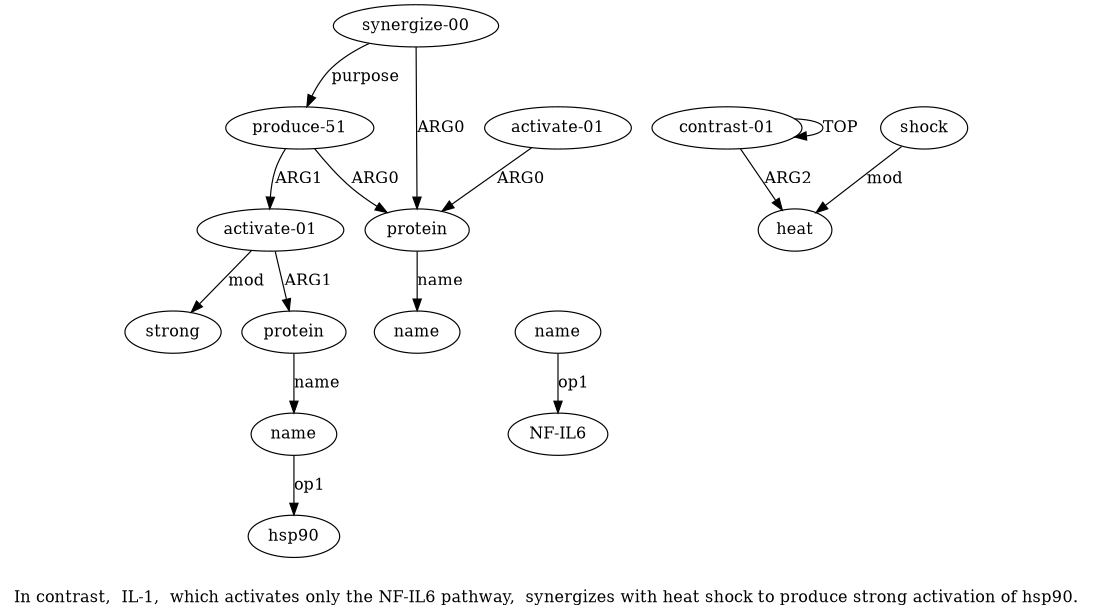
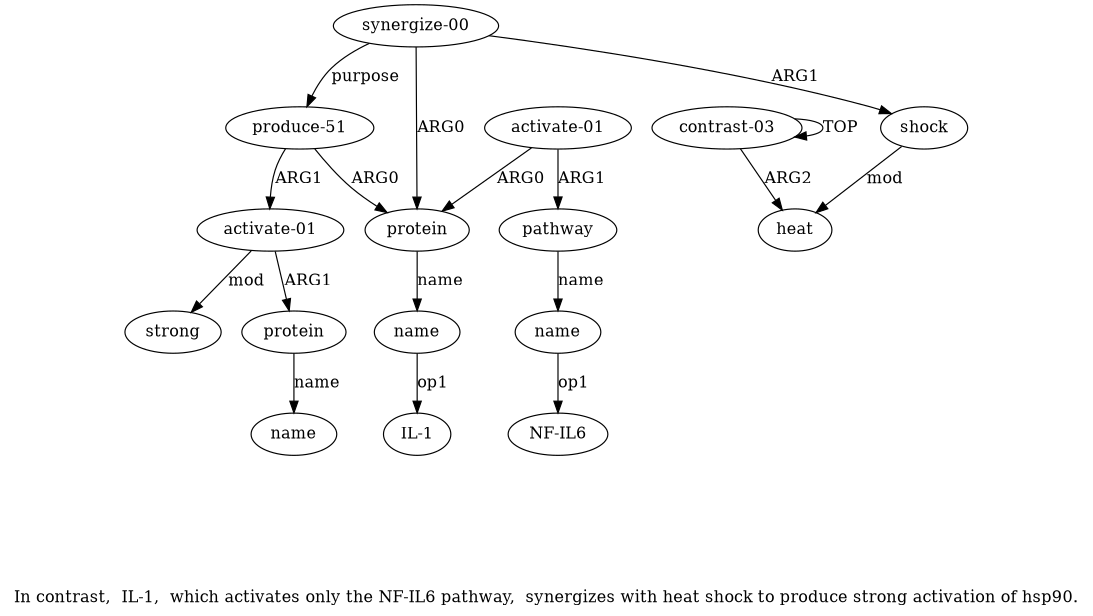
  digraph {
    label="In contrast,  IL-1,  which activates only the NF-IL6 pathway,  synergizes with heat shock to produce strong activation of hsp90."
    node [color=black gold_ind=-1 gold_label=name test_ind=-1 test_label=name]
    edge [color=black gold_label=ARG1 test_label=ARG1]
    n1 [gold_ind=14 gold_label=strong label=strong test_ind=14 test_label=strong]
    n2 [gold_ind=11 gold_label="activate-01" label="activate-01" test_ind=11 test_label="activate-01"]
    n3 [gold_ind=12 gold_label=protein label=protein test_ind=12 test_label=protein]
    n4 [gold_ind=13 label=name test_ind=13]
-   n5 [gold_label=hsp90 label=hsp90 test_label=hsp90]
    n6 [gold_ind=10 gold_label="produce-01" label="produce-51" test_ind=10 test_label="produce-01"]
    n7 [gold_ind=2 gold_label=protein label=protein test_ind=2 test_label=protein]
    n8 [gold_ind=3 label=name test_ind=3]
+   n9 [gold_label="IL-1" label="IL-1" test_label="IL-1"]
    n10 [gold_label="NF-IL6" label="NF-IL6" test_label="NF-IL6"]
    n11 [gold_ind=1 gold_label="synergize-00" label="synergize-00" test_ind=1 test_label="synergize-00"]
    n12 [gold_ind=8 gold_label=shock label=shock test_ind=8 test_label=shock]
    n13 [gold_ind=9 gold_label=heat label=heat test_ind=9 test_label=heat]
-   n14 [gold_ind=0 gold_label="contrast-01" label="contrast-01" test_ind=0 test_label="contrast-01"]
+   n14 [gold_ind=0 gold_label="contrast-01" label="contrast-03" test_ind=0 test_label="contrast-01"]
+   n15 [gold_ind=5 gold_label=pathway label=pathway test_ind=5 test_label=pathway]
    n16 [gold_ind=6 label=name test_ind=6]
    n17 [gold_ind=4 gold_label="activate-01" label="activate-01" test_ind=4 test_label="activate-01"]
    n2 -> n1 [gold_label=mod label=mod test_label=mod]
    n2 -> n3 [label=ARG1]
    n3 -> n4 [gold_label=name label=name test_label=name]
-   n4 -> n5 [gold_label=op1 label=op1 test_label=op1]
    n6 -> n2 [label=ARG1]
    n6 -> n7 [gold_label=ARG0 label=ARG0 test_label=ARG0]
    n7 -> n8 [gold_label=name label=name test_label=name]
+   n8 -> n9 [gold_label=op1 label=op1 test_label=op1]
    n11 -> n6 [gold_label=purpose label=purpose test_label=purpose]
    n11 -> n7 [gold_label=ARG0 label=ARG0 test_label=ARG0]
+   n11 -> n12 [label=ARG1]
    n12 -> n13 [gold_label=mod label=mod test_label=mod]
    n14 -> n13 [gold_label=ARG2 label=ARG2 test_label=ARG2]
    n14 -> n14 [gold_label=TOP label=TOP test_label=TOP]
+   n15 -> n16 [gold_label=name label=name test_label=name]
    n16 -> n10 [gold_label=op1 label=op1 test_label=op1]
    n17 -> n7 [gold_label=ARG0 label=ARG0 test_label=ARG0]
+   n17 -> n15 [label=ARG1]
  }
